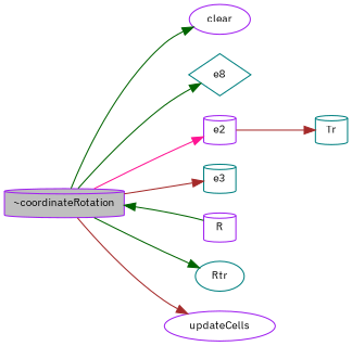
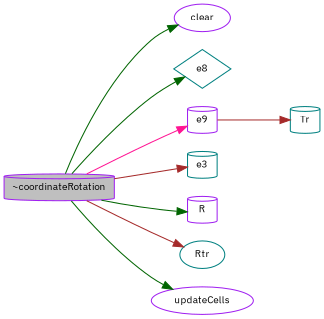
  digraph {
    fontname="IBM Plex Sans"
    rankdir=LR
    node [color=purple fontname="IBM Plex Sans" fontsize=10 shape=cylinder]
    edge [color=brown fontname="IBM Plex Sans" fontsize=10 labelfontname=Helvetica labelfontsize=10 style=solid]
    n1 [fillcolor=grey75 fontcolor=black height=0.2 label="~coordinateRotation" style=filled width=0.4]
    n2 [height=0.2 label=clear shape=ellipse width=0.4]
    n3 [color=teal height=0.2 label=e8 shape=diamond width=0.4]
-   n4 [height=0.2 label=e2 width=0.4]
+   n4 [height=0.2 label=e9 width=0.4]
    n5 [color=teal height=0.2 label=e3 width=0.4]
    n6 [height=0.2 label=R width=0.4]
    n7 [color=teal height=0.2 label=Rtr shape=ellipse width=0.4]
    n8 [height=0.2 label=updateCells shape=ellipse width=0.4]
    n9 [color=teal height=0.2 label=Tr width=0.4]
    n1 -> n2 [color=darkgreen]
    n1 -> n3 [color=darkgreen]
    n1 -> n4 [color=deeppink]
    n1 -> n5
-   n6 -> n1 [color=darkgreen]
-   n1 -> n7 [color=darkgreen]
-   n1 -> n8
+   n1 -> n6 [color=darkgreen]
+   n1 -> n7
+   n1 -> n8 [color=darkgreen]
    n4 -> n9
  }
